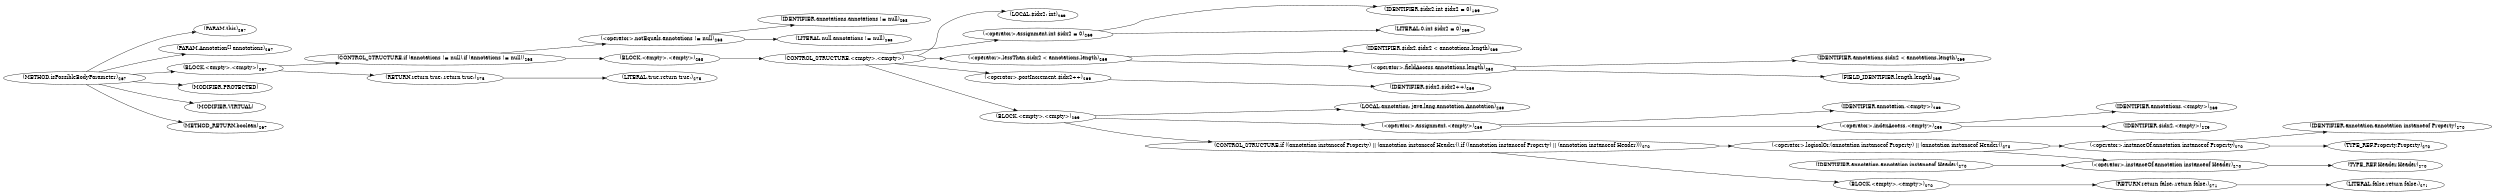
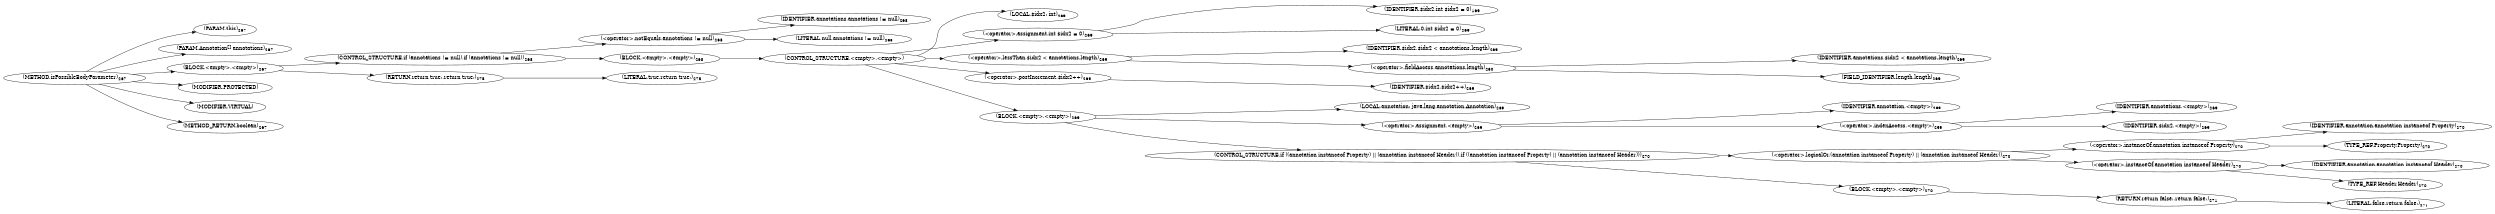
  digraph {
    rankdir=LR
    n1 [label=<(METHOD,isPossibleBodyParameter)<SUB>267</SUB>>]
    n2 [label=<(PARAM,this)<SUB>267</SUB>>]
    n3 [label=<(PARAM,Annotation[] annotations)<SUB>267</SUB>>]
    n4 [label=<(BLOCK,&lt;empty&gt;,&lt;empty&gt;)<SUB>267</SUB>>]
    n5 [label=<(MODIFIER,PROTECTED)>]
    n6 [label=<(MODIFIER,VIRTUAL)>]
    n7 [label=<(METHOD_RETURN,boolean)<SUB>267</SUB>>]
    n8 [label=<(CONTROL_STRUCTURE,if (annotations != null),if (annotations != null))<SUB>268</SUB>>]
    n9 [label=<(RETURN,return true;,return true;)<SUB>275</SUB>>]
    n10 [label=<(&lt;operator&gt;.notEquals,annotations != null)<SUB>268</SUB>>]
    n11 [label=<(BLOCK,&lt;empty&gt;,&lt;empty&gt;)<SUB>268</SUB>>]
    n12 [label=<(LITERAL,true,return true;)<SUB>275</SUB>>]
    n13 [label=<(IDENTIFIER,annotations,annotations != null)<SUB>268</SUB>>]
    n14 [label=<(LITERAL,null,annotations != null)<SUB>268</SUB>>]
    n15 [label=<(CONTROL_STRUCTURE,&lt;empty&gt;,&lt;empty&gt;)>]
    n16 [label=<(LOCAL,$idx2: int)<SUB>269</SUB>>]
    n17 [label=<(&lt;operator&gt;.assignment,int $idx2 = 0)<SUB>269</SUB>>]
    n18 [label=<(&lt;operator&gt;.lessThan,$idx2 &lt; annotations.length)<SUB>269</SUB>>]
    n19 [label=<(&lt;operator&gt;.postIncrement,$idx2++)<SUB>269</SUB>>]
    n20 [label=<(BLOCK,&lt;empty&gt;,&lt;empty&gt;)<SUB>269</SUB>>]
    n21 [label=<(IDENTIFIER,$idx2,int $idx2 = 0)<SUB>169</SUB>>]
    n22 [label=<(LITERAL,0,int $idx2 = 0)<SUB>269</SUB>>]
    n23 [label=<(IDENTIFIER,$idx2,$idx2 &lt; annotations.length)<SUB>269</SUB>>]
    n24 [label=<(&lt;operator&gt;.fieldAccess,annotations.length)<SUB>260</SUB>>]
    n25 [label=<(IDENTIFIER,$idx2,$idx2++)<SUB>269</SUB>>]
    n26 [label=<(LOCAL,annotation: java.lang.annotation.Annotation)<SUB>269</SUB>>]
    n27 [label=<(&lt;operator&gt;.assignment,&lt;empty&gt;)<SUB>269</SUB>>]
    n28 [label=<(CONTROL_STRUCTURE,if ((annotation instanceof Property) || (annotation instanceof Header)),if ((annotation instanceof Property) || (annotation instanceof Header)))<SUB>270</SUB>>]
    n29 [label=<(IDENTIFIER,annotations,$idx2 &lt; annotations.length)<SUB>269</SUB>>]
    n30 [label=<(FIELD_IDENTIFIER,length,length)<SUB>269</SUB>>]
    n31 [label=<(IDENTIFIER,annotation,&lt;empty&gt;)<SUB>269</SUB>>]
    n32 [label=<(&lt;operator&gt;.indexAccess,&lt;empty&gt;)<SUB>259</SUB>>]
    n33 [label=<(&lt;operator&gt;.logicalOr,(annotation instanceof Property) || (annotation instanceof Header))<SUB>270</SUB>>]
    n34 [label=<(BLOCK,&lt;empty&gt;,&lt;empty&gt;)<SUB>270</SUB>>]
    n35 [label=<(IDENTIFIER,annotations,&lt;empty&gt;)<SUB>269</SUB>>]
-   n36 [label=<(IDENTIFIER,$idx2,&lt;empty&gt;)<SUB>249</SUB>>]
+   n36 [label=<(IDENTIFIER,$idx2,&lt;empty&gt;)<SUB>269</SUB>>]
    n37 [label=<(&lt;operator&gt;.instanceOf,annotation instanceof Property)<SUB>270</SUB>>]
    n38 [label=<(&lt;operator&gt;.instanceOf,annotation instanceof Header)<SUB>270</SUB>>]
    n39 [label=<(RETURN,return false;,return false;)<SUB>271</SUB>>]
    n40 [label=<(IDENTIFIER,annotation,annotation instanceof Property)<SUB>270</SUB>>]
    n41 [label=<(TYPE_REF,Property,Property)<SUB>270</SUB>>]
    n42 [label=<(IDENTIFIER,annotation,annotation instanceof Header)<SUB>270</SUB>>]
    n43 [label=<(TYPE_REF,Header,Header)<SUB>270</SUB>>]
    n44 [label=<(LITERAL,false,return false;)<SUB>271</SUB>>]
    n1 -> n2
    n1 -> n3
    n1 -> n4
    n1 -> n5
    n1 -> n6
    n1 -> n7
    n4 -> n8
    n4 -> n9
    n8 -> n10
    n8 -> n11
    n9 -> n12
    n10 -> n13
    n10 -> n14
    n11 -> n15
    n15 -> n16
    n15 -> n17
    n15 -> n18
    n15 -> n19
    n15 -> n20
    n17 -> n21
    n17 -> n22
    n18 -> n23
    n18 -> n24
    n19 -> n25
    n20 -> n26
    n20 -> n27
    n20 -> n28
    n24 -> n29
    n24 -> n30
    n27 -> n31
    n27 -> n32
    n28 -> n33
    n28 -> n34
    n32 -> n35
    n32 -> n36
    n33 -> n37
    n33 -> n38
    n34 -> n39
    n37 -> n40
    n37 -> n41
-   n42 -> n38
+   n38 -> n42
    n38 -> n43
    n39 -> n44
  }
